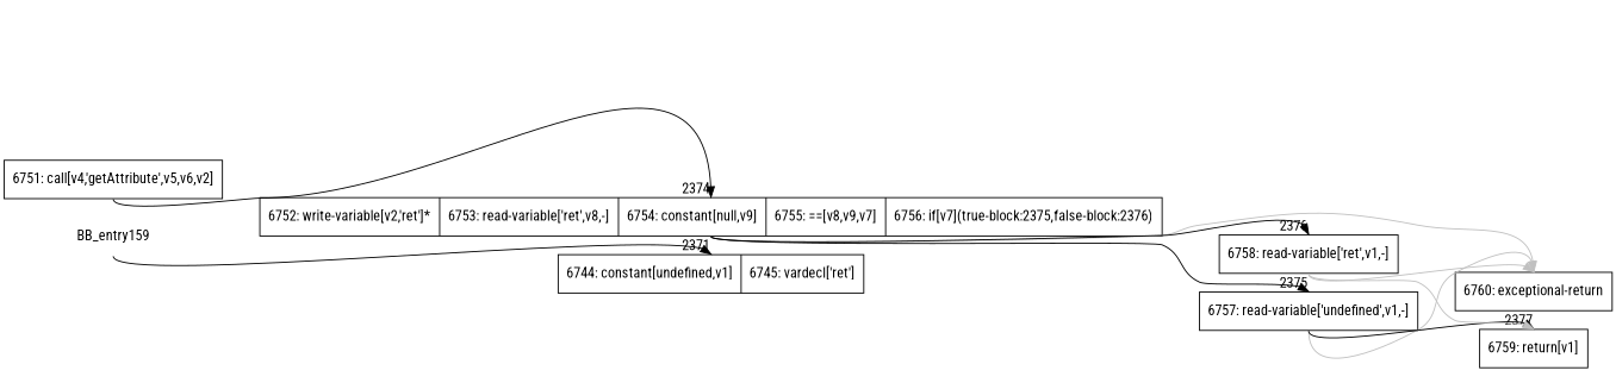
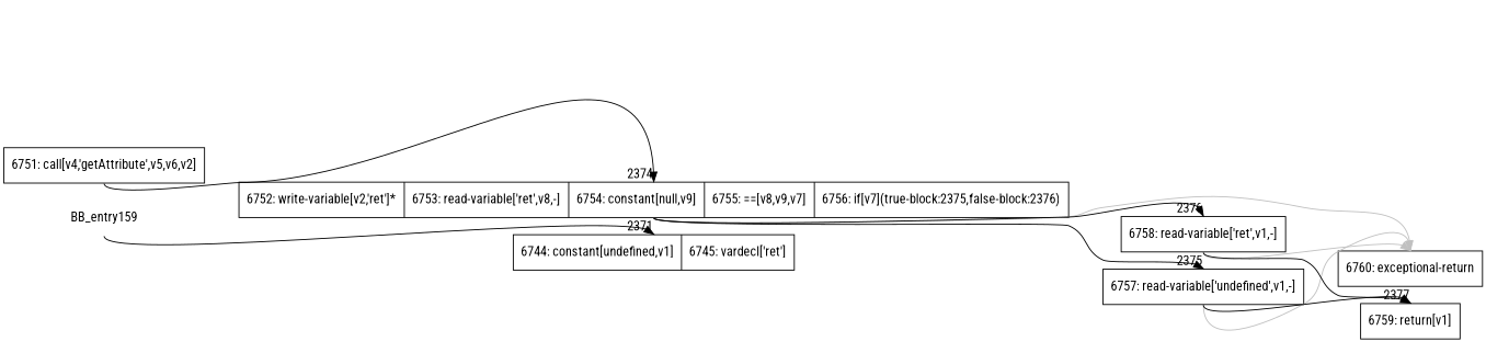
  digraph {
    fontname="Roboto Condensed"
    rankdir=LR
    node [fontname="Roboto Condensed" shape=record]
    edge [fontname="Roboto Condensed" headport=n tailport=s]
    BB_entry159 [shape=none]
    n2 [label="{6744: constant[undefined,v1]|6745: vardecl['ret']}"]
    n3 [label="{6751: call[v4,'getAttribute',v5,v6,v2]}"]
    n4 [label="{6752: write-variable[v2,'ret']*|6753: read-variable['ret',v8,-]|6754: constant[null,v9]|6755: ==[v8,v9,v7]|6756: if[v7](true-block:2375,false-block:2376)}"]
    n5 [label="{6760: exceptional-return}"]
    n6 [label="{6757: read-variable['undefined',v1,-]}"]
    n7 [label="{6758: read-variable['ret',v1,-]}"]
    n8 [label="{6759: return[v1]}"]
    BB_entry159 -> n2 [headlabel="    2371"]
    n3 -> n4 [headlabel="      2374"]
    n4 -> n5 [color=gray]
    n4 -> n6 [headlabel="      2375"]
    n4 -> n7 [headlabel="      2376"]
    n6 -> n5 [color=gray]
    n6 -> n8 [headlabel="      2377"]
    n7 -> n5 [color=gray]
-   n7 -> n8 [color=gray]
+   n7 -> n8
  }
